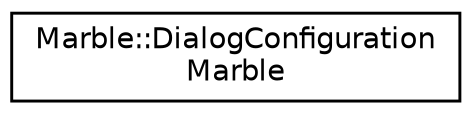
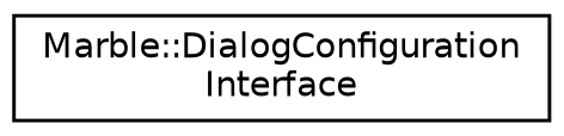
  digraph {
    rankdir=LR
-   n1 [color=black fillcolor=white fontname=Helvetica fontsize=10 height=0.2 label="Marble::DialogConfiguration\lMarble" shape=record style=filled width=0.4]
+   n1 [color=black fillcolor=white fontname=Helvetica fontsize=10 height=0.2 label="Marble::DialogConfiguration\lInterface" shape=record style=filled width=0.4]
  }
